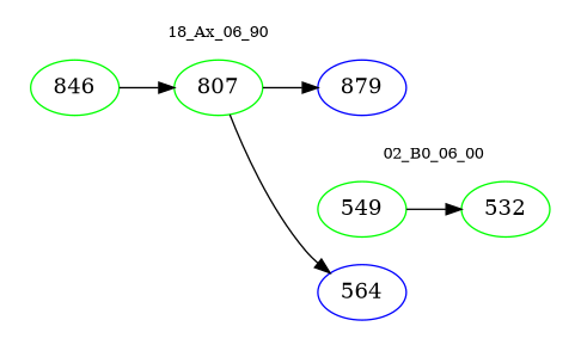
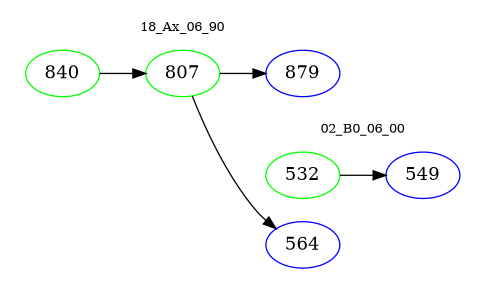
  digraph {
    rankdir=LR
    node [color=green]
    edge [color=black]
-   n1 [label=846]
+   n1 [label=840]
    n2 [label=807]
    n3 [color=blue label=879]
-   n4 [label=549]
+   n4 [color=blue label=549]
    n5 [label=532]
    n6 [color=blue label=564]
    subgraph cluster_1 {
      color=white
      fontsize=10
      label="18_Ax_06_90"
      n1
      n2
      n3
    }
    subgraph cluster_2 {
      color=white
      fontsize=10
      label="02_B0_06_00"
      n4
      n5
      n6
    }
    n1 -> n2
    n2 -> n3
    n2 -> n6
-   n4 -> n5
+   n5 -> n4
  }
